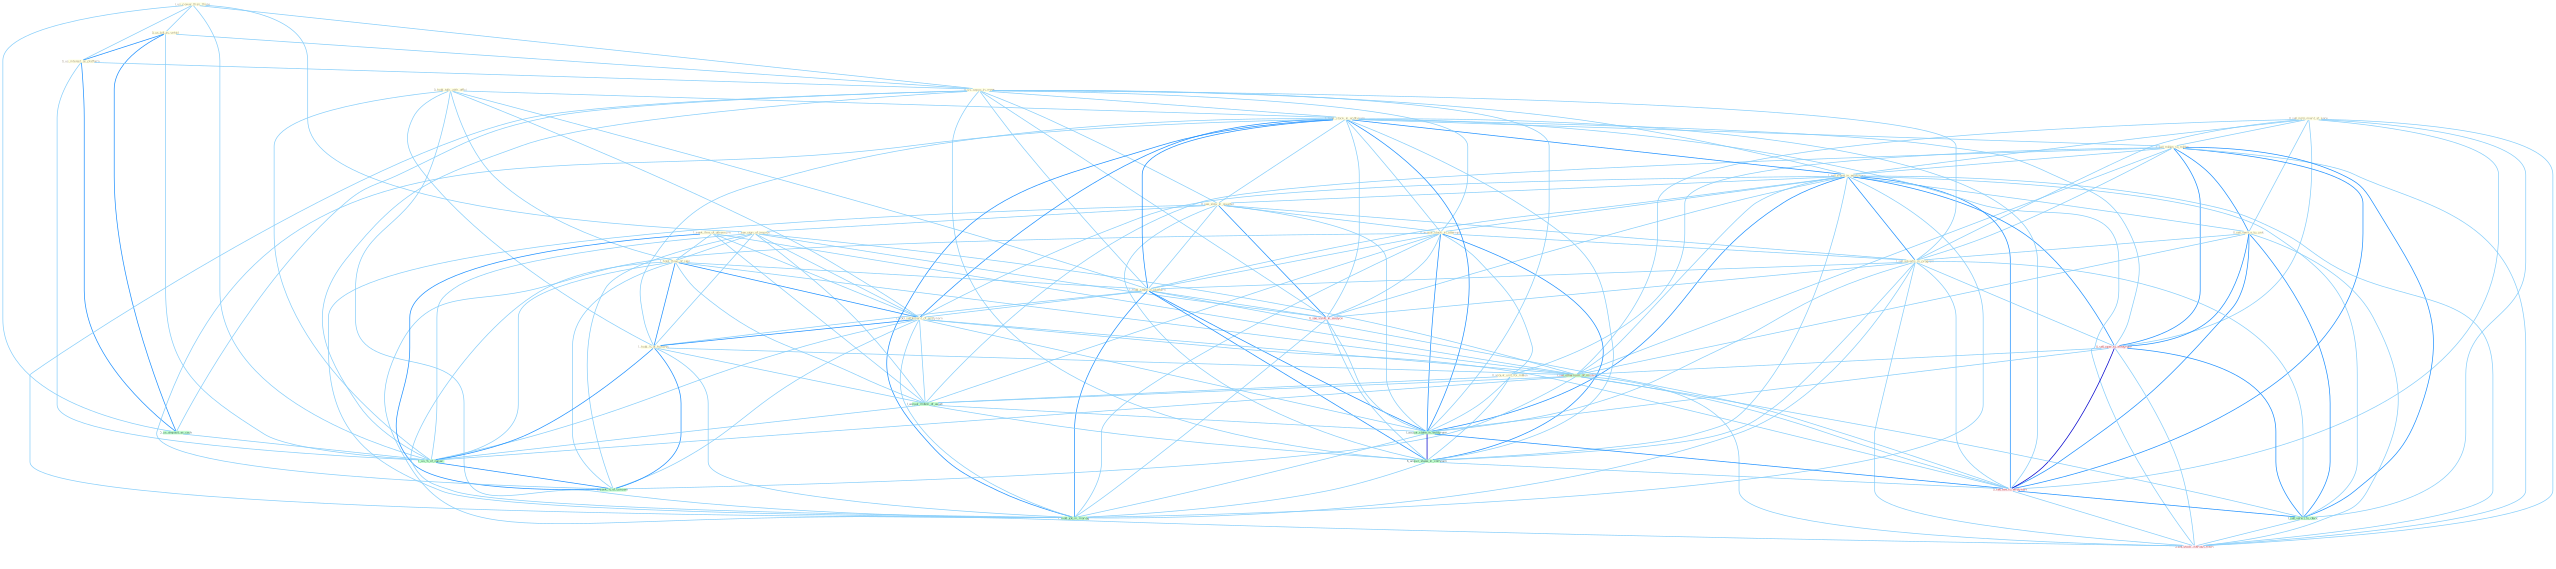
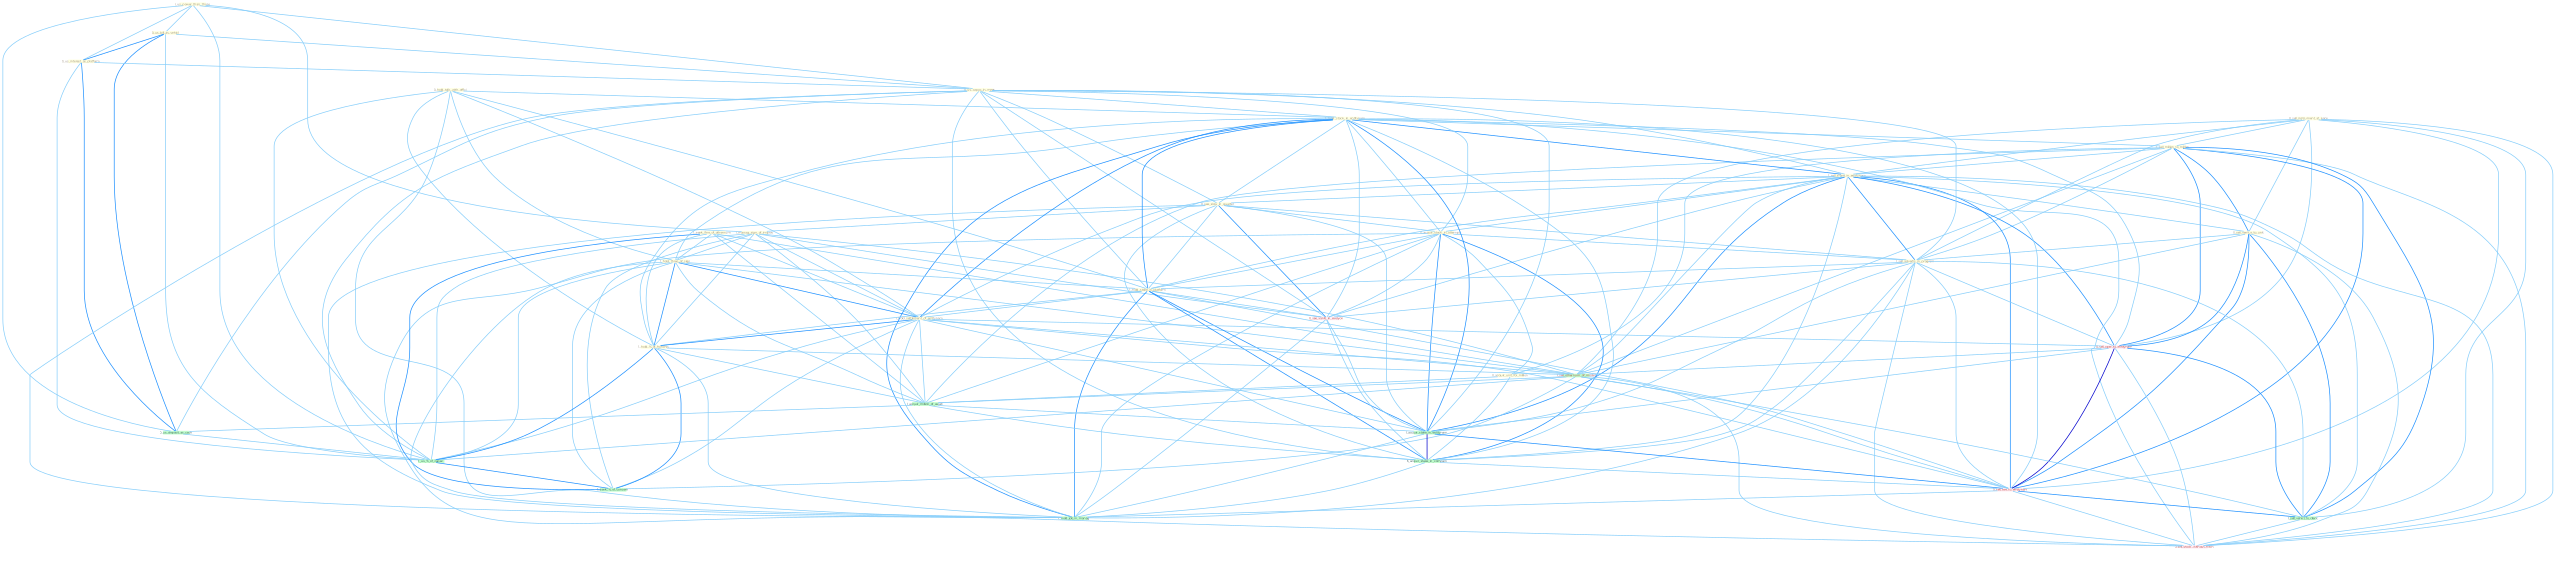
  graph {
    fontname=Montserrat
    node [color="#ffffe0" fixedsize=true fontcolor="#8b7d6b" fontname=Montserrat fontsize=4 shape=polygon style=filled]
    edge [color="#87cefa" fontname=Montserrat w=1]
    "1_us_power_than_those " [height=.06 width=.5]
    "0_sell_instrument_at_price " [height=.06 width=.5]
    "1_sell_million_to_million " [height=.06 width=.5]
    "0_hold_talk_with_offici " [height=.06 width=.5]
    "1_sell_share_in_entitynam " [height=.06 width=.5]
    "0_us_bill_as_vehicl " [height=.06 width=.5]
    "0_sell_ventur_to_unit " [height=.06 width=.5]
    "0_see_slow_in_quarter " [height=.06 width=.5]
    "0_us_interest_as_platform " [height=.06 width=.5]
    "0_acquir_stock_in_attempt " [height=.06 width=.5]
    "0_acquir_unit_for_million " [height=.06 width=.5]
    n12 [height=.06 label="0_us_capac_in_meet" width=.5]
    "1_seek_fine_of_othernum " [height=.06 width=.5]
    "1_hold_stock_in_entitynam " [height=.06 width=.5]
-   "1_see_sign_of_improv " [height=.06 width=.5]
+   "1_see_sign_of_improv " [height=.06 width=.5 label="1_manag_sign_of_improv"]
    "1_sell_advertis_in_program " [height=.06 width=.5]
    n17 [height=.06 label="1_hold_three_of_sign" width=.5]
    n18 [height=.06 label="1_hold_stake_in_platform" width=.5]
    "1_hold_settlement_of_entitynam " [height=.06 width=.5]
    "1_hold_%_of_franchis " [height=.06 width=.5]
    "0_sell_oper_to_entitynam " [color="#fff0f5" fontcolor="#b22222" height=.06 width=.5]
    "0_see_vaniti_in_everyon " [color="#fff0f5" fontcolor="#b22222" height=.06 width=.5]
    n23 [color="#fff0f5" fontcolor="#b22222" height=.06 label="0_sell_see_to_entitynam" width=.5]
    "0_sell_stock_without_hitch " [color="#fff0f5" fontcolor="#b22222" height=.06 width=.5]
    "0_us_deposit_as_cach " [color="#BDFCC9" fontcolor="#2f4f4f" height=.06 width=.5]
    "1_us_%_of_capac " [color="#BDFCC9" fontcolor="#2f4f4f" height=.06 width=.5]
    "1_sell_othernum_of_model " [color="#BDFCC9" fontcolor="#b22222" height=.06 width=.5]
    n28 [color="#BDFCC9" fontcolor="#2f4f4f" height=.06 label="1_sell_vehicl_to_client" width=.5]
    "1_acquir_million_of_asset " [color="#BDFCC9" fontcolor="#2f4f4f" height=.06 width=.5]
    "1_hold_job_in_manag " [color="#BDFCC9" fontcolor="#2f4f4f" height=.06 width=.5]
    "1_acquir_stake_in_entitynam " [color="#BDFCC9" fontcolor="#2f4f4f" height=.06 width=.5]
    n32 [color="#BDFCC9" fontcolor="#2f4f4f" height=.06 label="6_acquir_stake_in_compani" width=.5]
    "1_seek_%_of_concern " [color="#BDFCC9" fontcolor="#2f4f4f" height=.06 width=.5]
    subgraph sub_1 {
      "1_us_power_than_those "
      "0_sell_instrument_at_price "
      "1_sell_million_to_million "
      "0_hold_talk_with_offici "
      "1_sell_share_in_entitynam "
      "0_us_bill_as_vehicl "
      "0_sell_ventur_to_unit "
      "0_see_slow_in_quarter "
      "0_us_interest_as_platform "
      "0_acquir_stock_in_attempt "
      "0_acquir_unit_for_million "
      n12
      "1_seek_fine_of_othernum "
      "1_hold_stock_in_entitynam "
      "1_see_sign_of_improv "
      "1_sell_advertis_in_program "
      n17
      n18
      "1_hold_settlement_of_entitynam "
      "1_hold_%_of_franchis "
    }
    subgraph sub_2 {
      "0_sell_oper_to_entitynam "
      "0_see_vaniti_in_everyon "
      n23
      "0_sell_stock_without_hitch "
    }
    "1_us_power_than_those " -- "0_us_bill_as_vehicl "
    "1_us_power_than_those " -- "0_us_interest_as_platform "
    "1_us_power_than_those " -- n12
    "1_us_power_than_those " -- "1_see_sign_of_improv "
    "1_us_power_than_those " -- "0_us_deposit_as_cach "
    "1_us_power_than_those " -- "1_us_%_of_capac "
    "0_sell_instrument_at_price " -- "1_sell_million_to_million "
    "0_sell_instrument_at_price " -- "1_sell_share_in_entitynam "
    "0_sell_instrument_at_price " -- "0_sell_ventur_to_unit "
    "0_sell_instrument_at_price " -- "1_sell_advertis_in_program "
    "0_sell_instrument_at_price " -- "0_sell_oper_to_entitynam "
    "0_sell_instrument_at_price " -- n23
    "0_sell_instrument_at_price " -- "0_sell_stock_without_hitch "
    "0_sell_instrument_at_price " -- "1_sell_othernum_of_model "
    "0_sell_instrument_at_price " -- n28
    "1_sell_million_to_million " -- "1_sell_share_in_entitynam "
    "1_sell_million_to_million " -- "0_sell_ventur_to_unit " [color="#1e90ff" w=2]
    "1_sell_million_to_million " -- "0_acquir_unit_for_million "
    "1_sell_million_to_million " -- "1_sell_advertis_in_program "
    "1_sell_million_to_million " -- "0_sell_oper_to_entitynam " [color="#1e90ff" w=2]
    "1_sell_million_to_million " -- n23 [color="#1e90ff" w=2]
    "1_sell_million_to_million " -- "0_sell_stock_without_hitch "
    "1_sell_million_to_million " -- "1_sell_othernum_of_model "
    "1_sell_million_to_million " -- n28 [color="#1e90ff" w=2]
    "1_sell_million_to_million " -- "1_acquir_million_of_asset "
    "0_hold_talk_with_offici " -- "1_hold_stock_in_entitynam "
    "0_hold_talk_with_offici " -- n17
    "0_hold_talk_with_offici " -- n18
    "0_hold_talk_with_offici " -- "1_hold_settlement_of_entitynam "
    "0_hold_talk_with_offici " -- "1_hold_%_of_franchis "
    "0_hold_talk_with_offici " -- "1_us_%_of_capac "
    "0_hold_talk_with_offici " -- "1_hold_job_in_manag "
    "1_sell_share_in_entitynam " -- "0_sell_ventur_to_unit "
    "1_sell_share_in_entitynam " -- "0_see_slow_in_quarter "
    "1_sell_share_in_entitynam " -- "0_acquir_stock_in_attempt "
    "1_sell_share_in_entitynam " -- n12
    "1_sell_share_in_entitynam " -- "1_hold_stock_in_entitynam " [color="#1e90ff" w=2]
    "1_sell_share_in_entitynam " -- "1_sell_advertis_in_program " [color="#1e90ff" w=2]
    "1_sell_share_in_entitynam " -- n18
    "1_sell_share_in_entitynam " -- "1_hold_settlement_of_entitynam "
    "1_sell_share_in_entitynam " -- "0_sell_oper_to_entitynam " [color="#1e90ff" w=2]
    "1_sell_share_in_entitynam " -- "0_see_vaniti_in_everyon "
    "1_sell_share_in_entitynam " -- n23 [color="#1e90ff" w=2]
    "1_sell_share_in_entitynam " -- "0_sell_stock_without_hitch "
    "1_sell_share_in_entitynam " -- "1_sell_othernum_of_model "
    "1_sell_share_in_entitynam " -- n28
-   "1_sell_share_in_entitynam " -- "1_hold_job_in_manag "
+   n23 -- "1_hold_job_in_manag "
    "1_sell_share_in_entitynam " -- "1_acquir_stake_in_entitynam " [color="#1e90ff" w=2]
    "1_sell_share_in_entitynam " -- n32
    "0_us_bill_as_vehicl " -- "0_us_interest_as_platform " [color="#1e90ff" w=2]
    "0_us_bill_as_vehicl " -- n12
    "0_us_bill_as_vehicl " -- "0_us_deposit_as_cach " [color="#1e90ff" w=2]
    "0_us_bill_as_vehicl " -- "1_us_%_of_capac "
    "0_sell_ventur_to_unit " -- "1_sell_advertis_in_program "
    "0_sell_ventur_to_unit " -- "0_sell_oper_to_entitynam " [color="#1e90ff" w=2]
    "0_sell_ventur_to_unit " -- n23 [color="#1e90ff" w=2]
    "0_sell_ventur_to_unit " -- "0_sell_stock_without_hitch "
    "0_sell_ventur_to_unit " -- "1_sell_othernum_of_model "
    "0_sell_ventur_to_unit " -- n28 [color="#1e90ff" w=2]
    "0_see_slow_in_quarter " -- "0_acquir_stock_in_attempt "
    "0_see_slow_in_quarter " -- n12
    "0_see_slow_in_quarter " -- "1_hold_stock_in_entitynam "
    "0_see_slow_in_quarter " -- "1_see_sign_of_improv "
    "0_see_slow_in_quarter " -- "1_sell_advertis_in_program "
    "0_see_slow_in_quarter " -- n18
    "0_see_slow_in_quarter " -- "0_see_vaniti_in_everyon " [color="#1e90ff" w=2]
    "0_see_slow_in_quarter " -- "1_hold_job_in_manag "
    "0_see_slow_in_quarter " -- "1_acquir_stake_in_entitynam "
    "0_see_slow_in_quarter " -- n32
    "0_us_interest_as_platform " -- n12
    "0_us_interest_as_platform " -- "0_us_deposit_as_cach " [color="#1e90ff" w=2]
    "0_us_interest_as_platform " -- "1_us_%_of_capac "
    "0_acquir_stock_in_attempt " -- "0_acquir_unit_for_million "
    "0_acquir_stock_in_attempt " -- n12
    "0_acquir_stock_in_attempt " -- "1_hold_stock_in_entitynam " [w=2]
    "0_acquir_stock_in_attempt " -- "1_sell_advertis_in_program "
    "0_acquir_stock_in_attempt " -- n18
    "0_acquir_stock_in_attempt " -- "0_see_vaniti_in_everyon "
    "0_acquir_stock_in_attempt " -- "0_sell_stock_without_hitch "
    "0_acquir_stock_in_attempt " -- "1_acquir_million_of_asset "
    "0_acquir_stock_in_attempt " -- "1_hold_job_in_manag "
    "0_acquir_stock_in_attempt " -- "1_acquir_stake_in_entitynam " [color="#1e90ff" w=2]
    "0_acquir_stock_in_attempt " -- n32 [color="#1e90ff" w=2]
    "0_acquir_unit_for_million " -- "1_acquir_million_of_asset "
-   "0_acquir_unit_for_million " -- "1_acquir_stake_in_entitynam "
    "0_acquir_unit_for_million " -- n32
    n12 -- "1_hold_stock_in_entitynam "
    n12 -- "1_sell_advertis_in_program "
    n12 -- n18
    n12 -- "0_see_vaniti_in_everyon "
    n12 -- "0_us_deposit_as_cach "
    n12 -- "1_us_%_of_capac "
    n12 -- "1_hold_job_in_manag "
    n12 -- "1_acquir_stake_in_entitynam "
    n12 -- n32
    "1_seek_fine_of_othernum " -- n17
    "1_seek_fine_of_othernum " -- "1_hold_settlement_of_entitynam "
+   "1_seek_fine_of_othernum " -- "1_hold_%_of_franchis "
    "1_seek_fine_of_othernum " -- "1_sell_othernum_of_model "
    "1_seek_fine_of_othernum " -- "1_acquir_million_of_asset "
    "1_seek_fine_of_othernum " -- "1_seek_%_of_concern " [color="#1e90ff" w=2]
    "1_hold_stock_in_entitynam " -- "1_sell_million_to_million "
-   "1_hold_stock_in_entitynam " -- "1_seek_%_of_concern "
+   "1_hold_stock_in_entitynam " -- n17
    "1_hold_stock_in_entitynam " -- n18 [color="#1e90ff" w=2]
    "1_hold_stock_in_entitynam " -- "1_hold_settlement_of_entitynam " [color="#1e90ff" w=2]
    "1_hold_stock_in_entitynam " -- "1_hold_%_of_franchis "
    "1_hold_stock_in_entitynam " -- "0_sell_oper_to_entitynam "
    "1_hold_stock_in_entitynam " -- "0_see_vaniti_in_everyon "
    "1_hold_stock_in_entitynam " -- n23
    "1_hold_stock_in_entitynam " -- "0_sell_stock_without_hitch "
    "1_hold_stock_in_entitynam " -- "1_hold_job_in_manag " [color="#1e90ff" w=2]
    "1_hold_stock_in_entitynam " -- "1_acquir_stake_in_entitynam " [color="#1e90ff" w=2]
    "1_hold_stock_in_entitynam " -- n32
    "1_see_sign_of_improv " -- n17
    "1_see_sign_of_improv " -- "1_hold_settlement_of_entitynam "
    "1_see_sign_of_improv " -- "1_hold_%_of_franchis "
    "1_see_sign_of_improv " -- "0_see_vaniti_in_everyon "
    "1_see_sign_of_improv " -- "1_us_%_of_capac "
    "1_see_sign_of_improv " -- "1_sell_othernum_of_model "
    "1_see_sign_of_improv " -- "1_acquir_million_of_asset "
    "1_see_sign_of_improv " -- "1_seek_%_of_concern "
    "1_sell_advertis_in_program " -- n18
    "1_sell_advertis_in_program " -- "0_sell_oper_to_entitynam "
    "1_sell_advertis_in_program " -- "0_see_vaniti_in_everyon "
    "1_sell_advertis_in_program " -- n23
    "1_sell_advertis_in_program " -- "0_sell_stock_without_hitch "
    "1_sell_advertis_in_program " -- n28
    "1_sell_advertis_in_program " -- "1_hold_job_in_manag "
    "1_sell_advertis_in_program " -- "1_acquir_stake_in_entitynam "
    "1_sell_advertis_in_program " -- n32
    n17 -- n18
    n17 -- "1_hold_settlement_of_entitynam " [color="#1e90ff" w=2]
    n17 -- "1_hold_%_of_franchis " [color="#1e90ff" w=2]
    n17 -- "1_us_%_of_capac "
    n17 -- "1_sell_othernum_of_model "
    n17 -- "1_acquir_million_of_asset "
    n17 -- "1_hold_job_in_manag "
    n17 -- "1_seek_%_of_concern "
    n18 -- "1_hold_settlement_of_entitynam "
    n18 -- "1_hold_%_of_franchis "
    n18 -- "0_see_vaniti_in_everyon "
    n18 -- n23
    n18 -- "1_hold_job_in_manag " [color="#1e90ff" w=2]
    n18 -- "1_acquir_stake_in_entitynam " [color="#1e90ff" w=2]
    n18 -- n32 [color="#1e90ff" w=2]
    "1_hold_settlement_of_entitynam " -- "1_hold_%_of_franchis " [color="#1e90ff" w=2]
+   "1_hold_settlement_of_entitynam " -- "0_sell_oper_to_entitynam "
    "1_hold_settlement_of_entitynam " -- n23
    "1_hold_settlement_of_entitynam " -- "1_us_%_of_capac "
    "1_hold_settlement_of_entitynam " -- "1_sell_othernum_of_model "
    "1_hold_settlement_of_entitynam " -- "1_acquir_million_of_asset "
    "1_hold_settlement_of_entitynam " -- "1_hold_job_in_manag "
    "1_hold_settlement_of_entitynam " -- "1_acquir_stake_in_entitynam "
    "1_hold_settlement_of_entitynam " -- "1_seek_%_of_concern "
    "1_hold_%_of_franchis " -- "1_us_%_of_capac " [color="#1e90ff" w=2]
    "1_hold_%_of_franchis " -- "1_sell_othernum_of_model "
    "1_hold_%_of_franchis " -- "1_acquir_million_of_asset "
    "1_hold_%_of_franchis " -- "1_hold_job_in_manag "
    "1_hold_%_of_franchis " -- "1_seek_%_of_concern " [color="#1e90ff" w=2]
    "0_sell_oper_to_entitynam " -- n23 [color="#0000cd" w=3]
    "0_sell_oper_to_entitynam " -- "0_sell_stock_without_hitch "
    "0_sell_oper_to_entitynam " -- "1_sell_othernum_of_model "
    "0_sell_oper_to_entitynam " -- n28 [color="#1e90ff" w=2]
    "0_sell_oper_to_entitynam " -- "1_acquir_stake_in_entitynam "
    "0_see_vaniti_in_everyon " -- "1_hold_job_in_manag "
    "0_see_vaniti_in_everyon " -- "1_acquir_stake_in_entitynam "
    "0_see_vaniti_in_everyon " -- n32
    n23 -- "0_sell_stock_without_hitch "
    n23 -- n28 [color="#1e90ff" w=2]
    "0_us_deposit_as_cach " -- "1_us_%_of_capac "
    "1_us_%_of_capac " -- "1_seek_%_of_concern " [color="#1e90ff" w=2]
    "1_sell_othernum_of_model " -- n23
    "1_sell_othernum_of_model " -- "0_sell_stock_without_hitch "
    "1_sell_othernum_of_model " -- "1_us_%_of_capac "
    "1_sell_othernum_of_model " -- n28
    "1_sell_othernum_of_model " -- "1_acquir_million_of_asset "
    "1_sell_othernum_of_model " -- "1_seek_%_of_concern "
    n28 -- "0_sell_stock_without_hitch "
-   "1_acquir_million_of_asset " -- "1_us_%_of_capac "
+   "1_acquir_million_of_asset " -- "0_us_deposit_as_cach "
    "1_acquir_million_of_asset " -- "1_acquir_stake_in_entitynam "
    "1_acquir_million_of_asset " -- n32
    "1_acquir_stake_in_entitynam " -- n23 [color="#1e90ff" w=2]
    "1_acquir_stake_in_entitynam " -- "1_hold_job_in_manag "
    "1_acquir_stake_in_entitynam " -- n32 [color="#0000cd" w=3]
    n32 -- n23
    n32 -- "1_hold_job_in_manag "
  }
